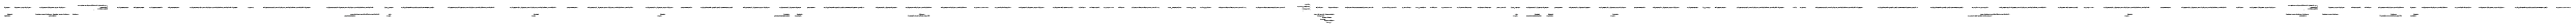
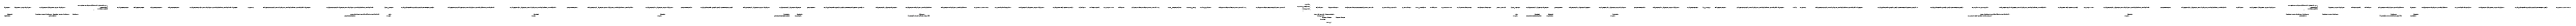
  digraph {
    node [cluster="lambda expression" span="0-0"]
    edge [color=darkseagreen4 style=dashed]
    n1 [label="Nancy.AfterPipeline" cluster="" span=""]
    n2 [cluster="Nancy.AfterPipeline.Invoke(Nancy.NancyContext, System.Threading.CancellationToken)" label="this.PipelineDelegates" span="56-56"]
    n3 [label="Nancy.PipelineItem<System.Action<Nancy.NancyContext>>" cluster="" span=""]
    n4 [label="pipelineItem.Delegate(ctx)" span="71-71"]
    n5 [cluster="Nancy.AfterPipeline.AfterPipeline()" label="Entry Nancy.AfterPipeline.AfterPipeline()" span="11-11"]
    n6 [cluster="Nancy.AfterPipeline.AfterPipeline()" label="Exit Nancy.AfterPipeline.AfterPipeline()" span="11-11"]
-   n7 [cluster="Nancy.AfterPipeline.AfterPipeline(int)" label="Entry Nancy.AfterPipeline.AfterPipeline(false)" span="15-15"]
+   n7 [cluster="Nancy.AfterPipeline.AfterPipeline(int)" label="Entry Nancy.AfterPipeline.AfterPipeline(int)" span="15-15"]
    n8 [cluster="Nancy.AfterPipeline.AfterPipeline(int)" label="Exit Nancy.AfterPipeline.AfterPipeline(int)" span="15-15"]
    n9 [cluster="Nancy.AfterPipeline.implicit operator System.Func<Nancy.NancyContext, System.Threading.CancellationToken, System.Threading.Tasks.Task>(Nancy.AfterPipeline)" label="Entry Nancy.AfterPipeline.implicit operator System.Func<Nancy.NancyContext, System.Threading.CancellationToken, System.Threading.Tasks.Task>(Nancy.AfterPipeline)" span="20-20"]
    n10 [cluster="Nancy.AfterPipeline.implicit operator System.Func<Nancy.NancyContext, System.Threading.CancellationToken, System.Threading.Tasks.Task>(Nancy.AfterPipeline)" label="return pipeline.Invoke;" span="22-22"]
    n11 [cluster="Nancy.AfterPipeline.implicit operator System.Func<Nancy.NancyContext, System.Threading.CancellationToken, System.Threading.Tasks.Task>(Nancy.AfterPipeline)" label="Exit Nancy.AfterPipeline.implicit operator System.Func<Nancy.NancyContext, System.Threading.CancellationToken, System.Threading.Tasks.Task>(Nancy.AfterPipeline)" span="20-20"]
    n12 [cluster="Nancy.AfterPipeline.implicit operator Nancy.AfterPipeline(System.Func<Nancy.NancyContext, System.Threading.CancellationToken, System.Threading.Tasks.Task>)" label="Entry Nancy.AfterPipeline.implicit operator Nancy.AfterPipeline(System.Func<Nancy.NancyContext, System.Threading.CancellationToken, System.Threading.Tasks.Task>)" span="25-25"]
    n13 [cluster="Nancy.AfterPipeline.implicit operator Nancy.AfterPipeline(System.Func<Nancy.NancyContext, System.Threading.CancellationToken, System.Threading.Tasks.Task>)" label="pipeline.AddItemToEndOfPipeline(func)" span="28-28"]
    n14 [cluster="Nancy.AfterPipeline.implicit operator Nancy.AfterPipeline(System.Func<Nancy.NancyContext, System.Threading.CancellationToken, System.Threading.Tasks.Task>)" label="var pipeline = new AfterPipeline()" span="27-27"]
    n15 [cluster="Nancy.AfterPipeline.implicit operator Nancy.AfterPipeline(System.Func<Nancy.NancyContext, System.Threading.CancellationToken, System.Threading.Tasks.Task>)" label="return pipeline;" span="29-29"]
    n16 [cluster="Nancy.AsyncNamedPipelineBase<TAsyncDelegate, TSyncDelegate>.AddItemToEndOfPipeline(TAsyncDelegate)" label="Entry Nancy.AsyncNamedPipelineBase<TAsyncDelegate, TSyncDelegate>.AddItemToEndOfPipeline(TAsyncDelegate)" span="87-87"]
    n17 [cluster="Nancy.AfterPipeline.implicit operator Nancy.AfterPipeline(System.Func<Nancy.NancyContext, System.Threading.CancellationToken, System.Threading.Tasks.Task>)" label="Exit Nancy.AfterPipeline.implicit operator Nancy.AfterPipeline(System.Func<Nancy.NancyContext, System.Threading.CancellationToken, System.Threading.Tasks.Task>)" span="25-25"]
    n18 [cluster="Nancy.AfterPipeline.operator +(Nancy.AfterPipeline, System.Func<Nancy.NancyContext, System.Threading.CancellationToken, System.Threading.Tasks.Task>)" label="Entry Nancy.AfterPipeline.operator +(Nancy.AfterPipeline, System.Func<Nancy.NancyContext, System.Threading.CancellationToken, System.Threading.Tasks.Task>)" span="32-32"]
    n19 [cluster="Nancy.AfterPipeline.operator +(Nancy.AfterPipeline, System.Func<Nancy.NancyContext, System.Threading.CancellationToken, System.Threading.Tasks.Task>)" label="return pipeline;" span="35-35"]
    n20 [cluster="Nancy.AfterPipeline.operator +(Nancy.AfterPipeline, System.Func<Nancy.NancyContext, System.Threading.CancellationToken, System.Threading.Tasks.Task>)" label="pipeline.AddItemToEndOfPipeline(func)" span="34-34"]
    n21 [cluster="Nancy.AfterPipeline.operator +(Nancy.AfterPipeline, System.Func<Nancy.NancyContext, System.Threading.CancellationToken, System.Threading.Tasks.Task>)" label="Exit Nancy.AfterPipeline.operator +(Nancy.AfterPipeline, System.Func<Nancy.NancyContext, System.Threading.CancellationToken, System.Threading.Tasks.Task>)" span="32-32"]
    n22 [cluster="Nancy.AfterPipeline.operator +(Nancy.AfterPipeline, System.Action<Nancy.NancyContext>)" label="Entry Nancy.AfterPipeline.operator +(Nancy.AfterPipeline, System.Action<Nancy.NancyContext>)" span="38-38"]
    n23 [cluster="Nancy.AfterPipeline.operator +(Nancy.AfterPipeline, System.Action<Nancy.NancyContext>)" label="return pipeline;" span="41-41"]
    n24 [cluster="Nancy.AfterPipeline.operator +(Nancy.AfterPipeline, System.Action<Nancy.NancyContext>)" label="pipeline.AddItemToEndOfPipeline(action)" span="40-40"]
    n25 [cluster="Nancy.AsyncNamedPipelineBase<TAsyncDelegate, TSyncDelegate>.AddItemToEndOfPipeline(TSyncDelegate)" label="Entry Nancy.AsyncNamedPipelineBase<TAsyncDelegate, TSyncDelegate>.AddItemToEndOfPipeline(TSyncDelegate)" span="96-96"]
    n26 [cluster="Nancy.AfterPipeline.operator +(Nancy.AfterPipeline, System.Action<Nancy.NancyContext>)" label="Exit Nancy.AfterPipeline.operator +(Nancy.AfterPipeline, System.Action<Nancy.NancyContext>)" span="38-38"]
    n27 [cluster="Nancy.AfterPipeline.operator +(Nancy.AfterPipeline, Nancy.AfterPipeline)" label="Entry Nancy.AfterPipeline.operator +(Nancy.AfterPipeline, Nancy.AfterPipeline)" span="44-44"]
    n28 [cluster="Nancy.AfterPipeline.operator +(Nancy.AfterPipeline, Nancy.AfterPipeline)" label="pipelineToAddTo.AddItemToEndOfPipeline(pipelineItem)" span="48-48"]
    n29 [cluster="Nancy.AfterPipeline.operator +(Nancy.AfterPipeline, Nancy.AfterPipeline)" label="return pipelineToAddTo;" span="51-51"]
    n30 [cluster="Nancy.AfterPipeline.operator +(Nancy.AfterPipeline, Nancy.AfterPipeline)" label="pipelineToAdd.PipelineItems" span="46-46"]
    n31 [cluster="Nancy.AsyncNamedPipelineBase<TAsyncDelegate, TSyncDelegate>.AddItemToEndOfPipeline(Nancy.PipelineItem<TAsyncDelegate>, bool)" label="Entry Nancy.AsyncNamedPipelineBase<TAsyncDelegate, TSyncDelegate>.AddItemToEndOfPipeline(Nancy.PipelineItem<TAsyncDelegate>, bool)" span="109-109"]
    n32 [cluster="Nancy.AfterPipeline.operator +(Nancy.AfterPipeline, Nancy.AfterPipeline)" label="Exit Nancy.AfterPipeline.operator +(Nancy.AfterPipeline, Nancy.AfterPipeline)" span="44-44"]
    n33 [cluster="Nancy.AfterPipeline.Invoke(Nancy.NancyContext, System.Threading.CancellationToken)" label="Entry Nancy.AfterPipeline.Invoke(Nancy.NancyContext, System.Threading.CancellationToken)" span="54-54"]
    n34 [cluster="Nancy.AfterPipeline.Invoke(Nancy.NancyContext, System.Threading.CancellationToken)" label="await pipelineDelegate.Invoke(context, cancellationToken).ConfigureAwait(false)" span="58-58"]
    n35 [cluster="Nancy.AfterPipeline.Invoke(Nancy.NancyContext, System.Threading.CancellationToken)" label="Exit Nancy.AfterPipeline.Invoke(Nancy.NancyContext, System.Threading.CancellationToken)" span="54-54"]
    n36 [cluster="System.Func<T1, T2, TResult>.Invoke(T1, T2)" label="Entry System.Func<T1, T2, TResult>.Invoke(T1, T2)"]
    n37 [cluster="System.Threading.Tasks.Task.ConfigureAwait(bool)" label="Entry System.Threading.Tasks.Task.ConfigureAwait(bool)"]
    n38 [cluster="Nancy.AfterPipeline.Wrap(Nancy.PipelineItem<System.Action<Nancy.NancyContext>>)" label="Entry Nancy.AfterPipeline.Wrap(Nancy.PipelineItem<System.Action<Nancy.NancyContext>>)" span="67-67"]
    n39 [cluster="Nancy.AfterPipeline.Wrap(Nancy.PipelineItem<System.Action<Nancy.NancyContext>>)" label="return new PipelineItem<Func<NancyContext, CancellationToken, Task>>(pipelineItem.Name, (ctx, ct) =>\r\n            {\r\n                pipelineItem.Delegate(ctx);\r\n                return TaskHelpers.CompletedTask;\r\n            });" span="69-73"]
    n40 [cluster="Nancy.AfterPipeline.Wrap(Nancy.PipelineItem<System.Action<Nancy.NancyContext>>)" label="Exit Nancy.AfterPipeline.Wrap(Nancy.PipelineItem<System.Action<Nancy.NancyContext>>)" span="67-67"]
    n41 [cluster="Nancy.PipelineItem<TDelegate>.PipelineItem(string, TDelegate)" label="Entry Nancy.PipelineItem<TDelegate>.PipelineItem(string, TDelegate)" span="8-8"]
    n42 [label="Entry lambda expression" span="69-73"]
    n43 [label="return TaskHelpers.CompletedTask;" span="72-72"]
    n44 [cluster="System.Action<T>.Invoke(T)" label="Entry System.Action<T>.Invoke(T)"]
    n45 [label="Exit lambda expression" span="69-73"]
    n46 [cluster="Nancy.Responses.StreamResponse.StreamResponse(System.Func<System.IO.Stream>, string)" file="AsyncNamedPipelineBase.cs" label="Entry Nancy.Responses.StreamResponse.StreamResponse(System.Func<System.IO.Stream>, string)" span="18-18"]
    n47 [cluster="Nancy.Responses.StreamResponse.StreamResponse(System.Func<System.IO.Stream>, string)" color=green community=0 file="AsyncNamedPipelineBase.cs" label="this.Contents = GetResponseBodyDelegate(source)" prediction=0 span="20-20"]
    n48 [cluster="Nancy.Responses.StreamResponse.StreamResponse(System.Func<System.IO.Stream>, string)" file="AsyncNamedPipelineBase.cs" label="this.ContentType = contentType" span="21-21"]
    n49 [cluster="Nancy.Responses.StreamResponse.StreamResponse(System.Func<System.IO.Stream>, string)" file="AsyncNamedPipelineBase.cs" label="this.StatusCode = HttpStatusCode.OK" span="22-22"]
    n50 [cluster="Nancy.Responses.StreamResponse.StreamResponse(System.Func<System.IO.Stream>, string)" file="AsyncNamedPipelineBase.cs" label="Exit Nancy.Responses.StreamResponse.StreamResponse(System.Func<System.IO.Stream>, string)" span="18-18"]
    n51 [cluster="Nancy.Responses.StreamResponse.GetResponseBodyDelegate(System.Func<System.IO.Stream>)" file="AsyncNamedPipelineBase.cs" label="Entry Nancy.Responses.StreamResponse.GetResponseBodyDelegate(System.Func<System.IO.Stream>)" span="25-25"]
    n52 [cluster="Nancy.Responses.StreamResponse.GetResponseBodyDelegate(System.Func<System.IO.Stream>)" color=green community=0 file="AsyncNamedPipelineBase.cs" label="return stream =>\r\n            {\r\n                using (this.source = sourceDelegate.Invoke())\r\n                {\r\n                    this.source.CopyTo(stream);\r\n                }\r\n            };" prediction=1 span="27-33"]
    n53 [file="AsyncNamedPipelineBase.cs" label="this.source.CopyTo(stream)" span="31-31"]
    n54 [cluster="Nancy.Responses.StreamResponse.Dispose()" file="AsyncNamedPipelineBase.cs" label="this.source.Dispose()" span="43-43"]
    n55 [cluster="Nancy.Responses.StreamResponse.GetResponseBodyDelegate(System.Func<System.IO.Stream>)" file="AsyncNamedPipelineBase.cs" label="Exit Nancy.Responses.StreamResponse.GetResponseBodyDelegate(System.Func<System.IO.Stream>)" span="25-25"]
    n56 [cluster="System.IO.Stream.CopyTo(System.IO.Stream)" file="AsyncNamedPipelineBase.cs" label="Entry System.IO.Stream.CopyTo(System.IO.Stream)"]
    n57 [cluster="System.IO.Stream.Dispose()" file="AsyncNamedPipelineBase.cs" label="Entry System.IO.Stream.Dispose()"]
    n58 [file="AsyncNamedPipelineBase.cs" label="Entry lambda expression" span="27-33"]
    n59 [color=green community=0 file="AsyncNamedPipelineBase.cs" label="this.source = sourceDelegate.Invoke()" prediction=2 span="29-29"]
    n60 [file="AsyncNamedPipelineBase.cs" label="Exit lambda expression" span="27-33"]
    n61 [cluster="System.Func<TResult>.Invoke()" file="AsyncNamedPipelineBase.cs" label="Entry System.Func<TResult>.Invoke()"]
    n62 [cluster="Nancy.Responses.StreamResponse.Dispose()" file="AsyncNamedPipelineBase.cs" label="Entry Nancy.MemberInfo.StreamResponse.Dispose()" span="39-39"]
    n63 [cluster="Nancy.Responses.StreamResponse.Dispose()" file="AsyncNamedPipelineBase.cs" label="this.bool != null" span="41-41"]
    n64 [cluster="Nancy.Responses.StreamResponse.Dispose()" file="AsyncNamedPipelineBase.cs" label="Exit Nancy.Responses.StreamResponse.Dispose()" span="39-39"]
    n65 [file="AsyncNamedPipelineBase.cs" label="Nancy.Responses.StreamResponse" cluster="" span=""]
    n66 [file="AsyncNamedPipelineBase.cs" label="System.Func<System.IO.Stream>" cluster="" span=""]
    n67 [cluster="Nancy.AfterPipeline.implicit operator Nancy.AfterPipeline(System.Func<Nancy.NancyContext, System.Threading.CancellationToken, System.Threading.Tasks.Task>)" file="NancyEngine.cs" label="var pipeline = new AfterPipeline()" span="47-47"]
    n68 [cluster="Nancy.AfterPipeline.implicit operator Nancy.AfterPipeline(System.Func<Nancy.NancyContext, System.Threading.CancellationToken, System.Threading.Tasks.Task>)" file="NancyEngine.cs" label="return pipeline;" span="49-49"]
    n69 [cluster="Nancy.AfterPipeline.operator +(Nancy.AfterPipeline, Nancy.AfterPipeline)" file="NancyEngine.cs" label="Entry Nancy.AfterPipeline.operator +(Nancy.AfterPipeline, Nancy.AfterPipeline)" span="82-82"]
    n70 [cluster="Nancy.AfterPipeline.operator +(Nancy.AfterPipeline, Nancy.AfterPipeline)" file="NancyEngine.cs" label="pipelineToAddTo.AddItemToEndOfPipeline(pipelineItem)" span="86-86"]
    n71 [cluster="Nancy.AfterPipeline.operator +(Nancy.AfterPipeline, Nancy.AfterPipeline)" file="NancyEngine.cs" label="return pipelineToAddTo;" span="89-89"]
    n72 [cluster="Nancy.AfterPipeline.operator +(Nancy.AfterPipeline, Nancy.AfterPipeline)" file="NancyEngine.cs" label="pipelineToAdd.PipelineItems" span="84-84"]
    n73 [cluster="Nancy.AfterPipeline.operator +(Nancy.AfterPipeline, Nancy.AfterPipeline)" file="NancyEngine.cs" label="Exit Nancy.AfterPipeline.operator +(Nancy.AfterPipeline, Nancy.AfterPipeline)" span="82-82"]
    n74 [cluster="Nancy.AfterPipeline.operator +(Nancy.AfterPipeline, System.Action<Nancy.NancyContext>)" file="NancyEngine.cs" label="Entry Nancy.AfterPipeline.operator +(Nancy.AfterPipeline, System.Action<Nancy.NancyContext>)" span="70-70"]
    n75 [cluster="Nancy.AfterPipeline.operator +(Nancy.AfterPipeline, System.Action<Nancy.NancyContext>)" file="NancyEngine.cs" label="return pipeline;" span="73-73"]
    n76 [cluster="Nancy.AfterPipeline.operator +(Nancy.AfterPipeline, System.Action<Nancy.NancyContext>)" file="NancyEngine.cs" label="pipeline.AddItemToEndOfPipeline(action)" span="72-72"]
    n77 [cluster="Nancy.AfterPipeline.operator +(Nancy.AfterPipeline, System.Action<Nancy.NancyContext>)" file="NancyEngine.cs" label="Exit Nancy.AfterPipeline.operator +(Nancy.AfterPipeline, System.Action<Nancy.NancyContext>)" span="70-70"]
    n78 [cluster="Nancy.AfterPipeline.AfterPipeline()" file="NancyEngine.cs" label="Entry Nancy.AfterPipeline.AfterPipeline()" span="19-19"]
    n79 [cluster="Nancy.ViewEngines.Extensions.IsAnonymousType(object)" color=green community=0 file="NancyEngine.cs" label="var type = source.GetType()" prediction=3 span="23-23"]
    n80 [cluster="Nancy.AfterPipeline.AfterPipeline()" file="NancyEngine.cs" label="Exit Nancy.AfterPipeline.AfterPipeline()" span="19-19"]
    n81 [cluster="Nancy.AfterPipeline.implicit operator System.Func<Nancy.NancyContext, System.Threading.CancellationToken, System.Threading.Tasks.Task>(Nancy.AfterPipeline)" color=green community=0 file="NancyEngine.cs" label="Entry Nancy.AfterPipeline.implicit operator System.Func<Nancy.NancyContext, System.Threading.CancellationToken, System.Threading.Tasks.Task>(Nancy.AfterPipeline)" prediction=4 span="36-36"]
    n82 [cluster="Nancy.ViewEngines.Extensions.IsAnonymousType(object)" file="NancyEngine.cs" label="return false;" span="20-20"]
    n83 [cluster="Nancy.AfterPipeline.implicit operator System.Func<Nancy.NancyContext, System.Threading.CancellationToken, System.Threading.Tasks.Task>(Nancy.AfterPipeline)" file="NancyEngine.cs" label="return pipeline.Invoke;" span="38-38"]
    n84 [cluster="Nancy.AfterPipeline.implicit operator System.Func<Nancy.NancyContext, System.Threading.CancellationToken, System.Threading.Tasks.Task>(Nancy.AfterPipeline)" file="NancyEngine.cs" label="Exit Nancy.AfterPipeline.implicit operator System.Func<Nancy.NancyContext, System.Threading.CancellationToken, System.Threading.Tasks.Task>(Nancy.AfterPipeline)" span="36-36"]
    n85 [cluster="Nancy.AsyncNamedPipelineBase<TAsyncDelegate, TSyncDelegate>.AddItemToEndOfPipeline(Nancy.PipelineItem<TAsyncDelegate>, bool)" file="NancyEngine.cs" label="Entry Nancy.AsyncNamedPipelineBase<TAsyncDelegate, TSyncDelegate>.AddItemToEndOfPipeline(Nancy.PipelineItem<TAsyncDelegate>, bool)" span="121-121"]
    n86 [cluster="Nancy.AsyncNamedPipelineBase<TAsyncDelegate, TSyncDelegate>.AddItemToEndOfPipeline(TAsyncDelegate)" file="NancyEngine.cs" label="Entry Nancy.AsyncNamedPipelineBase<TAsyncDelegate, TSyncDelegate>.AddItemToEndOfPipeline(TAsyncDelegate)" span="99-99"]
    n87 [cluster="string.StartsWith(string, System.StringComparison)" file="NancyEngine.cs" label="Entry string.StartsWith(string, System.StringComparison)"]
    n88 [cluster="System.Attribute.IsDefined(System.Reflection.MemberInfo, System.Type, bool)" file="NancyEngine.cs" label="Entry System.Attribute.IsDefined(System.Reflection.MemberInfo, System.Type, bool)"]
    n89 [cluster="Nancy.AfterPipeline.implicit operator Nancy.AfterPipeline(System.Func<Nancy.NancyContext, System.Threading.CancellationToken, System.Threading.Tasks.Task>)" file="NancyEngine.cs" label="Exit Nancy.AfterPipeline.implicit operator Nancy.AfterPipeline(System.Func<Nancy.NancyContext, System.Threading.CancellationToken, System.Threading.Tasks.Task>)" span="45-45"]
    n90 [cluster="Nancy.PipelineItem<TDelegate>.PipelineItem(string, TDelegate)" file="NancyEngine.cs" label="Entry Nancy.PipelineItem<TDelegate>.PipelineItem(string, TDelegate)" span="8-8"]
    n91 [cluster="System.Action<T>.Invoke(T)" file="NancyEngine.cs" label="Entry System.Action<T>.Invoke(T)"]
    n92 [cluster="Nancy.AfterPipeline.operator +(Nancy.AfterPipeline, System.Func<Nancy.NancyContext, System.Threading.CancellationToken, System.Threading.Tasks.Task>)" file="NancyEngine.cs" label="Entry Nancy.AfterPipeline.operator +(Nancy.AfterPipeline, System.Func<Nancy.NancyContext, System.Threading.CancellationToken, System.Threading.Tasks.Task>)" span="58-58"]
    n93 [cluster="Nancy.AfterPipeline.operator +(Nancy.AfterPipeline, System.Func<Nancy.NancyContext, System.Threading.CancellationToken, System.Threading.Tasks.Task>)" file="NancyEngine.cs" label="return pipeline;" span="61-61"]
    n94 [cluster="Nancy.AfterPipeline.operator +(Nancy.AfterPipeline, System.Func<Nancy.NancyContext, System.Threading.CancellationToken, System.Threading.Tasks.Task>)" file="NancyEngine.cs" label="pipeline.AddItemToEndOfPipeline(func)" span="60-60"]
    n95 [cluster="Nancy.AfterPipeline.operator +(Nancy.AfterPipeline, System.Func<Nancy.NancyContext, System.Threading.CancellationToken, System.Threading.Tasks.Task>)" file="NancyEngine.cs" label="Exit Nancy.AfterPipeline.operator +(Nancy.AfterPipeline, System.Func<Nancy.NancyContext, System.Threading.CancellationToken, System.Threading.Tasks.Task>)" span="58-58"]
    n96 [file="NancyEngine.cs" label="Entry lambda expression" span="113-117"]
    n97 [file="NancyEngine.cs" label="pipelineItem.Delegate(ctx)" span="115-115"]
    n98 [file="NancyEngine.cs" label="return TaskHelpers.CompletedTask;" span="116-116"]
    n99 [file="NancyEngine.cs" label="Exit lambda expression" span="113-117"]
    n100 [cluster="Nancy.AfterPipeline.Invoke(Nancy.NancyContext, System.Threading.CancellationToken)" file="NancyEngine.cs" label="Entry Nancy.AfterPipeline.Invoke(Nancy.NancyContext, System.Threading.CancellationToken)" span="98-98"]
    n101 [cluster="Nancy.AfterPipeline.Invoke(Nancy.NancyContext, System.Threading.CancellationToken)" file="NancyEngine.cs" label="await pipelineDelegate.Invoke(context, cancellationToken).ConfigureAwait(false)" span="102-102"]
    n102 [cluster="Nancy.AfterPipeline.Invoke(Nancy.NancyContext, System.Threading.CancellationToken)" file="NancyEngine.cs" label="this.PipelineDelegates" span="100-100"]
    n103 [cluster="Nancy.AfterPipeline.Invoke(Nancy.NancyContext, System.Threading.CancellationToken)" file="NancyEngine.cs" label="Exit Nancy.AfterPipeline.Invoke(Nancy.NancyContext, System.Threading.CancellationToken)" span="98-98"]
    n104 [cluster="System.Threading.Tasks.Task.ConfigureAwait(bool)" file="NancyEngine.cs" label="Entry System.Threading.Tasks.Task.ConfigureAwait(bool)"]
    n105 [cluster="Nancy.AfterPipeline.Wrap(Nancy.PipelineItem<System.Action<Nancy.NancyContext>>)" file="NancyEngine.cs" label="Entry Nancy.AfterPipeline.Wrap(Nancy.PipelineItem<System.Action<Nancy.NancyContext>>)" span="111-111"]
    n106 [cluster="Nancy.AfterPipeline.Wrap(Nancy.PipelineItem<System.Action<Nancy.NancyContext>>)" file="NancyEngine.cs" label="return new PipelineItem<Func<NancyContext, CancellationToken, Task>>(pipelineItem.Name, (ctx, ct) =>\r\n            {\r\n                pipelineItem.Delegate(ctx);\r\n                return TaskHelpers.CompletedTask;\r\n            });" span="113-117"]
    n107 [cluster="Nancy.AfterPipeline.Wrap(Nancy.PipelineItem<System.Action<Nancy.NancyContext>>)" file="NancyEngine.cs" label="Exit Nancy.AfterPipeline.Wrap(Nancy.PipelineItem<System.Action<Nancy.NancyContext>>)" span="111-111"]
    n108 [cluster="Nancy.AsyncNamedPipelineBase<TAsyncDelegate, TSyncDelegate>.AddItemToEndOfPipeline(TSyncDelegate)" file="NancyEngine.cs" label="Entry Nancy.AsyncNamedPipelineBase<TAsyncDelegate, TSyncDelegate>.AddItemToEndOfPipeline(TSyncDelegate)" span="108-108"]
    n109 [cluster="System.Func<T1, T2, TResult>.Invoke(T1, T2)" file="NancyEngine.cs" label="Entry System.Func<T1, T2, TResult>.Invoke(T1, T2)"]
    n110 [file="NancyEngine.cs" label="Nancy.AfterPipeline" cluster="" span=""]
    n111 [file="NancyEngine.cs" label="Nancy.PipelineItem<System.Action<Nancy.NancyContext>>" cluster="" span=""]
    n1 -> n2 [label="Nancy.AfterPipeline"]
    n3 -> n4 [label="Nancy.PipelineItem<System.Action<Nancy.NancyContext>>"]
    n12 -> n13 [label="System.Func<Nancy.NancyContext, System.Threading.CancellationToken, System.Threading.Tasks.Task>"]
    n14 -> n15 [label=pipeline]
    n18 -> n19 [label="Nancy.AfterPipeline"]
    n22 -> n23 [label="Nancy.AfterPipeline"]
    n27 -> n28 [label="Nancy.AfterPipeline"]
    n27 -> n29 [label="Nancy.AfterPipeline"]
    n33 -> n34 [label="Nancy.NancyContext"]
    n38 -> n4 [label="Nancy.PipelineItem<System.Action<Nancy.NancyContext>>"]
    n39 -> n4 [label="Nancy.NancyContext"]
    n52 -> n53 [color=green label="System.IO.Stream"]
    n53 -> n54 [label="Nancy.Responses.StreamResponse"]
    n58 -> n53 [label="System.IO.Stream"]
    n65 -> n53 [label="Nancy.Responses.AfterPipeline"]
-   n54 -> n63 [label="Nancy.Responses.StreamResponse"]
+   n65 -> n63 [label="Nancy.Responses.StreamResponse"]
    n67 -> n68 [label=pipeline]
    n69 -> n70 [label="Nancy.AfterPipeline"]
    n69 -> n71 [label="Nancy.AfterPipeline"]
    n74 -> n75 [label="Nancy.AfterPipeline"]
    n87 -> n88 [label="System.Func<Nancy.NancyContext, System.Threading.CancellationToken, System.Threading.Tasks.Task>"]
    n92 -> n93 [label="Nancy.AfterPipeline"]
    n100 -> n101 [label="Nancy.NancyContext"]
    n105 -> n97 [label="Nancy.PipelineItem<System.Action<Nancy.NancyContext>>"]
    n106 -> n97 [label="Nancy.NancyContext"]
    n110 -> n102 [label="Nancy.AfterPipeline"]
    n111 -> n97 [label="Nancy.PipelineItem<System.Action<Nancy.NancyContext>>"]
  }
